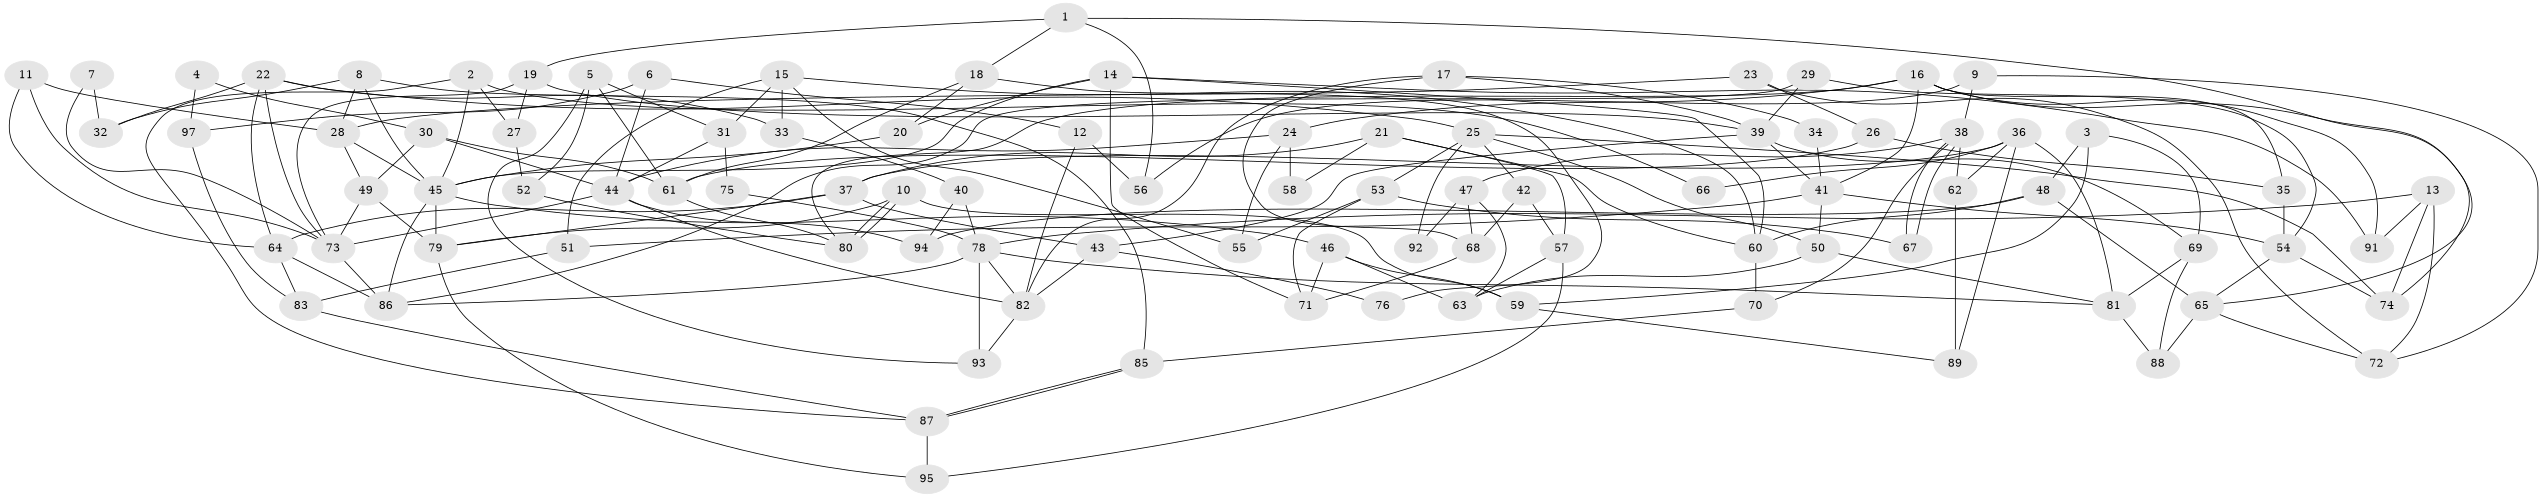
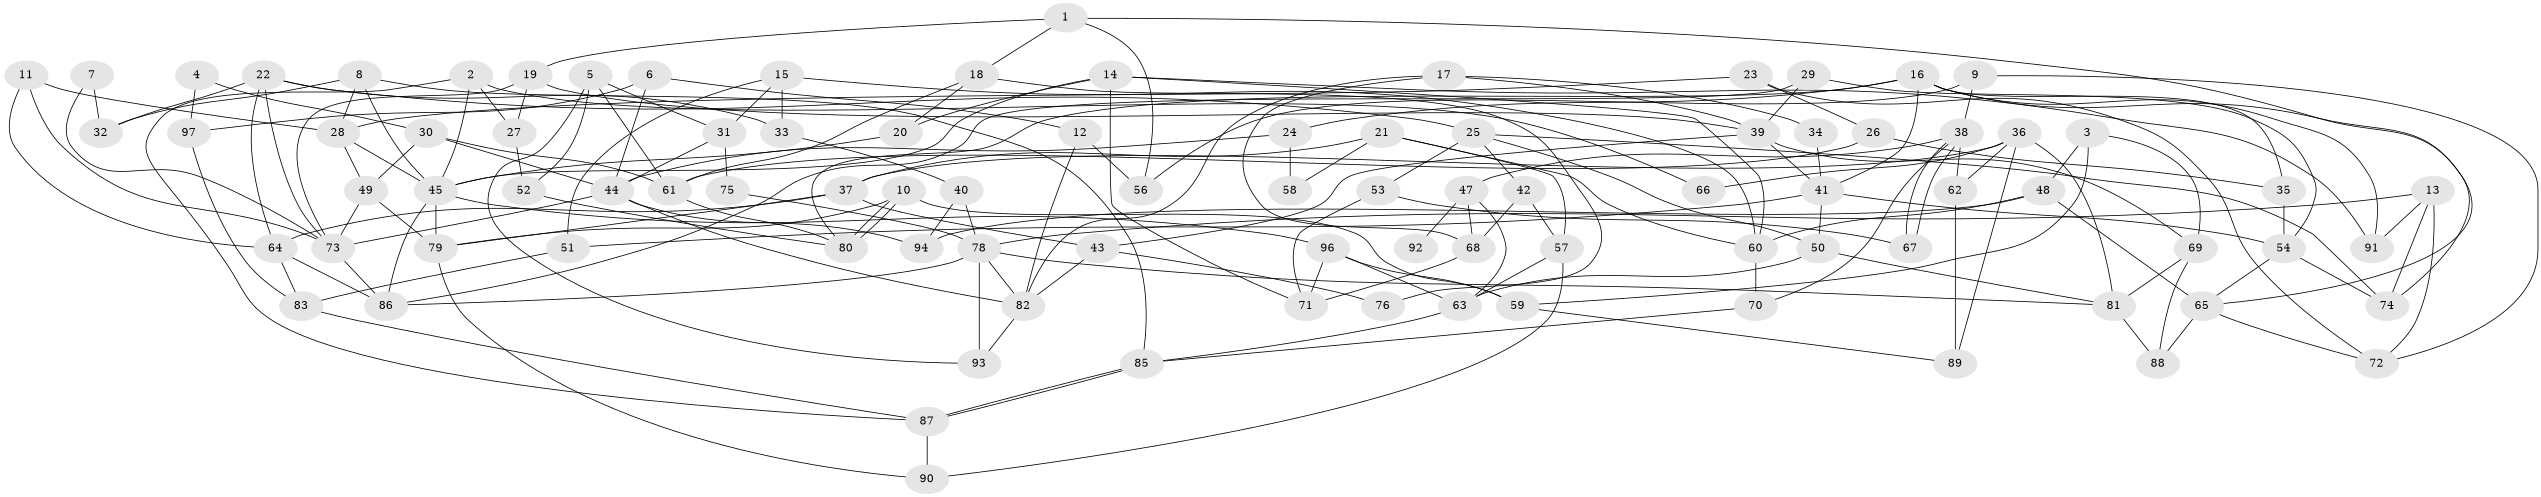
  graph {
    node [color=gray90 style=filled]
    1
    18
    19
    56
    65
    61
    20
    76
    27
    73
    39
    72
    88
    2
    45
    66
    87
    52
    79
    86
-   46
-   90 [label=95]
+   46 [label=96]
+   90
    3
    48
    59
    69
    60
    94
    89
    81
    4
    30
    n33 [label=97]
    44
    49
    83
    5
    31
    93
    75
    80
    6
    12
    82
    7
    32
    8
    28
    85
    9
    38
    62
    47
    67
    70
    10
    11
    64
    13
    74
    78
    91
    14
    71
    15
    33
    51
-   55
    40
    16
    24
    35
    41
    58
    54
    50
    17
    34
    68
    43
    21
    37
    57
    63
    22
    25
    42
    53
    92
    23
    26
    29
    36
    1 -- 18
    1 -- 19
    1 -- 56
    1 -- 65
    18 -- 61
    18 -- 20
    18 -- 76
    19 -- 27
    19 -- 73
    19 -- 39
    65 -- 72
    65 -- 88
    61 -- 80
    20 -- 45
    27 -- 52
    73 -- 86
    39 -- 69
    39 -- 41
    39 -- 43
    2 -- 27
    2 -- 45
    2 -- 66
    2 -- 87
    45 -- 79
    45 -- 86
    45 -- 46
    87 -- 90
    52 -- 80
    79 -- 90
    46 -- 59
    46 -- 71
    46 -- 63
    3 -- 48
    3 -- 59
    3 -- 69
    48 -- 65
    48 -- 60
    48 -- 94
    59 -- 89
    69 -- 88
    69 -- 81
    60 -- 70
    81 -- 88
    4 -- 30
    4 -- n33
    30 -- 61
    30 -- 44
    30 -- 49
    n33 -- 83
    44 -- 73
    44 -- 94
    44 -- 82
    49 -- 73
    49 -- 79
    83 -- 87
    5 -- 61
    5 -- 52
    5 -- 31
    5 -- 93
    31 -- 44
    31 -- 75
    75 -- 78
    6 -- n33
    6 -- 44
    6 -- 12
    12 -- 56
    12 -- 82
    82 -- 93
    7 -- 73
    7 -- 32
    8 -- 45
    8 -- 32
    8 -- 28
    8 -- 85
    28 -- 45
    28 -- 49
    85 -- 87
    85 -- 87
    9 -- 56
    9 -- 72
    9 -- 38
    38 -- 62
    38 -- 47
    38 -- 67
    38 -- 67
    38 -- 70
    62 -- 89
    47 -- 68
    47 -- 63
    47 -- 92
    70 -- 85
    10 -- 79
    10 -- 59
    10 -- 80
    10 -- 80
    11 -- 73
    11 -- 28
    11 -- 64
    64 -- 86
    64 -- 83
    13 -- 72
    13 -- 74
    13 -- 78
    13 -- 91
    78 -- 86
    78 -- 81
    78 -- 93
    78 -- 82
    14 -- 20
    14 -- 45
    14 -- 60
    14 -- 91
    14 -- 71
    15 -- 60
    15 -- 31
    15 -- 33
    15 -- 51
-   15 -- 55
    33 -- 40
    51 -- 83
    40 -- 94
    40 -- 78
    16 -- 80
    16 -- 74
    16 -- 91
    16 -- 24
    16 -- 35
    16 -- 41
    24 -- 44
-   24 -- 55
    24 -- 58
    35 -- 54
    41 -- 51
    41 -- 54
    41 -- 50
    54 -- 65
    54 -- 74
    50 -- 81
    50 -- 63
    17 -- 39
    17 -- 82
    17 -- 34
    17 -- 68
    34 -- 41
    68 -- 71
    43 -- 76
    43 -- 82
    21 -- 60
    21 -- 58
    21 -- 37
    21 -- 57
    37 -- 79
    37 -- 64
    37 -- 43
    57 -- 90
    57 -- 63
+   63 -- 85
    22 -- 73
    22 -- 32
    22 -- 64
    22 -- 33
    22 -- 25
    25 -- 74
    25 -- 50
    25 -- 42
    25 -- 53
-   25 -- 92
    42 -- 68
    42 -- 57
    53 -- 67
    53 -- 71
-   53 -- 55
    23 -- 72
    23 -- 28
    23 -- 26
    26 -- 61
    26 -- 35
    29 -- 39
    29 -- 86
    29 -- 54
    36 -- 66
    36 -- 89
    36 -- 81
    36 -- 62
    36 -- 37
  }
